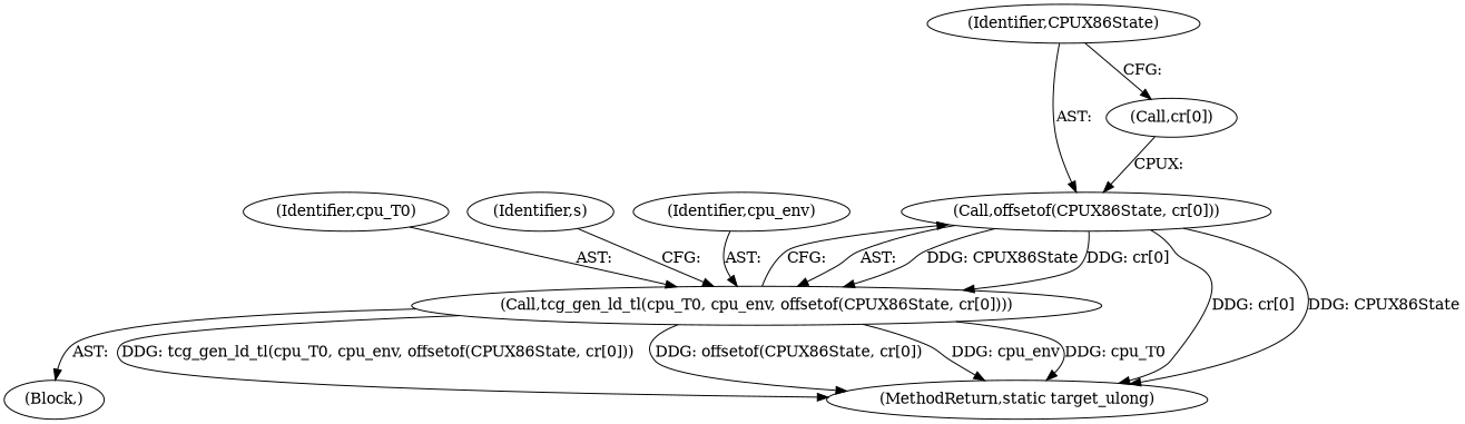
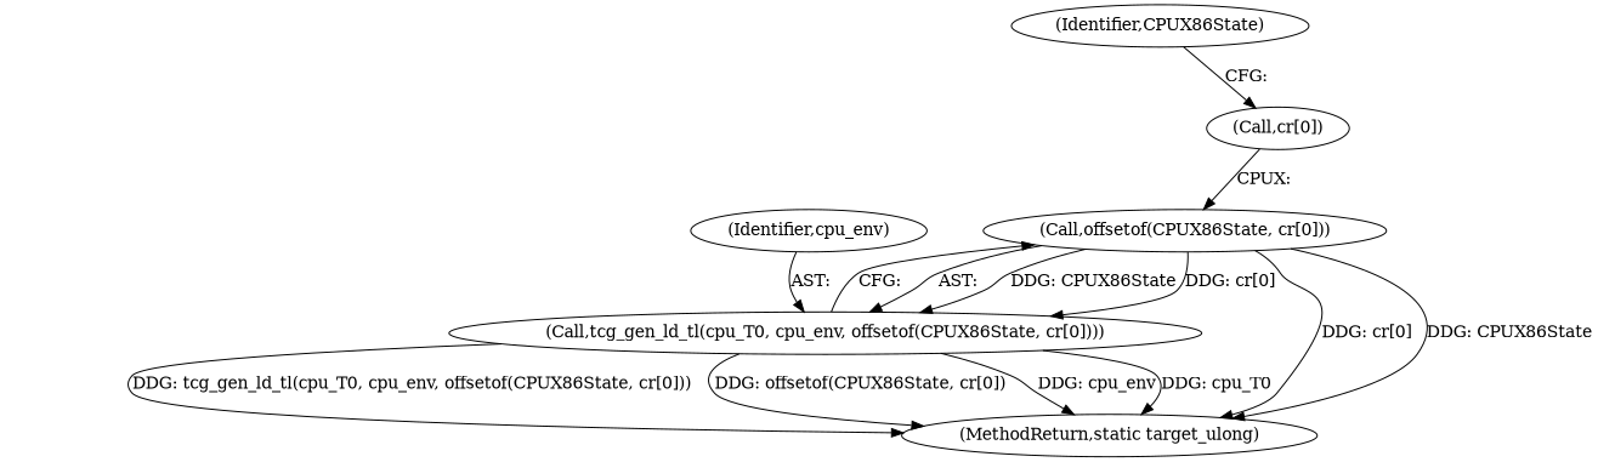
  digraph {
    n1 [label="(Call,offsetof(CPUX86State, cr[0]))"]
    n2 [label="(Call,tcg_gen_ld_tl(cpu_T0, cpu_env, offsetof(CPUX86State, cr[0])))"]
    n3 [label="(MethodReturn,static target_ulong)"]
-   n4 [label="(Block,)"]
    n5 [label="(Call,cr[0])"]
-   n6 [label="(Identifier,cpu_T0)"]
    n7 [label="(Identifier,CPUX86State)"]
-   n8 [label="(Identifier,s)"]
    n9 [label="(Identifier,cpu_env)"]
    n1 -> n2 [label="AST: "]
    n1 -> n2 [label="DDG: CPUX86State"]
    n1 -> n2 [label="DDG: cr[0]"]
    n1 -> n3 [label="DDG: cr[0]"]
    n1 -> n3 [label="DDG: CPUX86State"]
    n2 -> n1 [label="CFG: "]
    n2 -> n3 [label="DDG: cpu_env"]
    n2 -> n3 [label="DDG: cpu_T0"]
    n2 -> n3 [label="DDG: tcg_gen_ld_tl(cpu_T0, cpu_env, offsetof(CPUX86State, cr[0]))"]
    n2 -> n3 [label="DDG: offsetof(CPUX86State, cr[0])"]
-   n2 -> n4 [label="AST: "]
    n5 -> n1 [label="CPUX: "]
-   n6 -> n2 [label="AST: "]
-   n7 -> n1 [label="AST: "]
    n7 -> n5 [label="CFG: "]
-   n8 -> n2 [label="CFG: "]
    n9 -> n2 [label="AST: "]
  }
